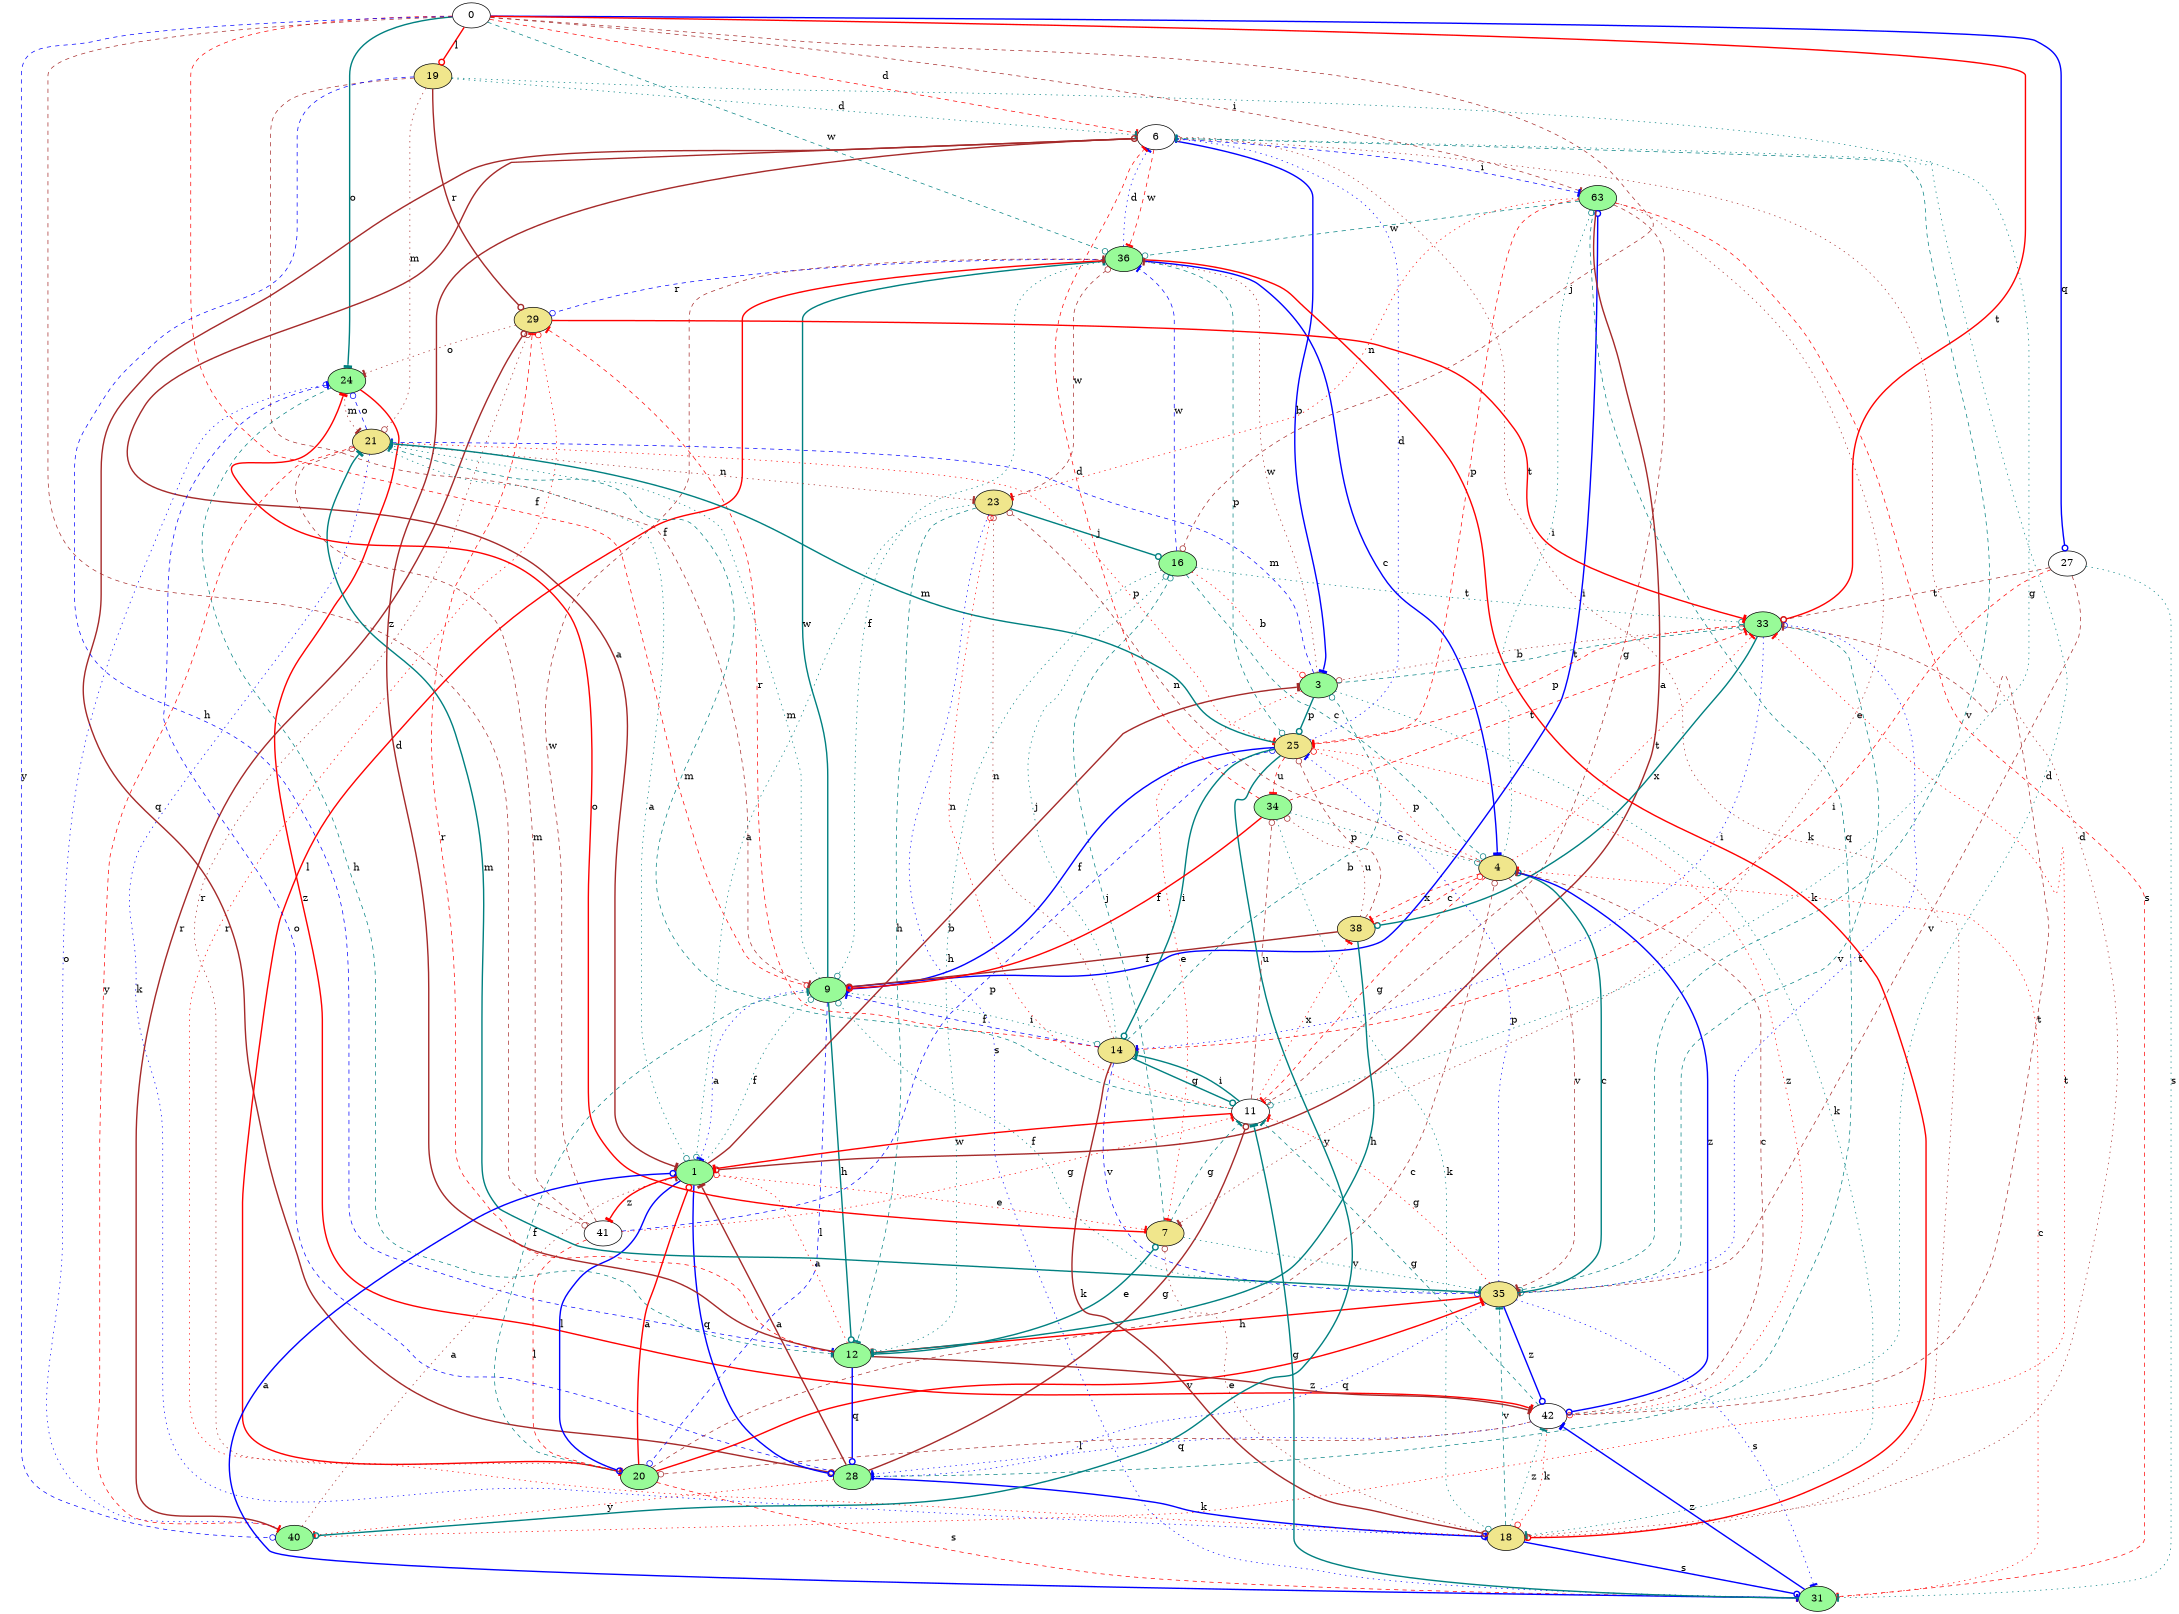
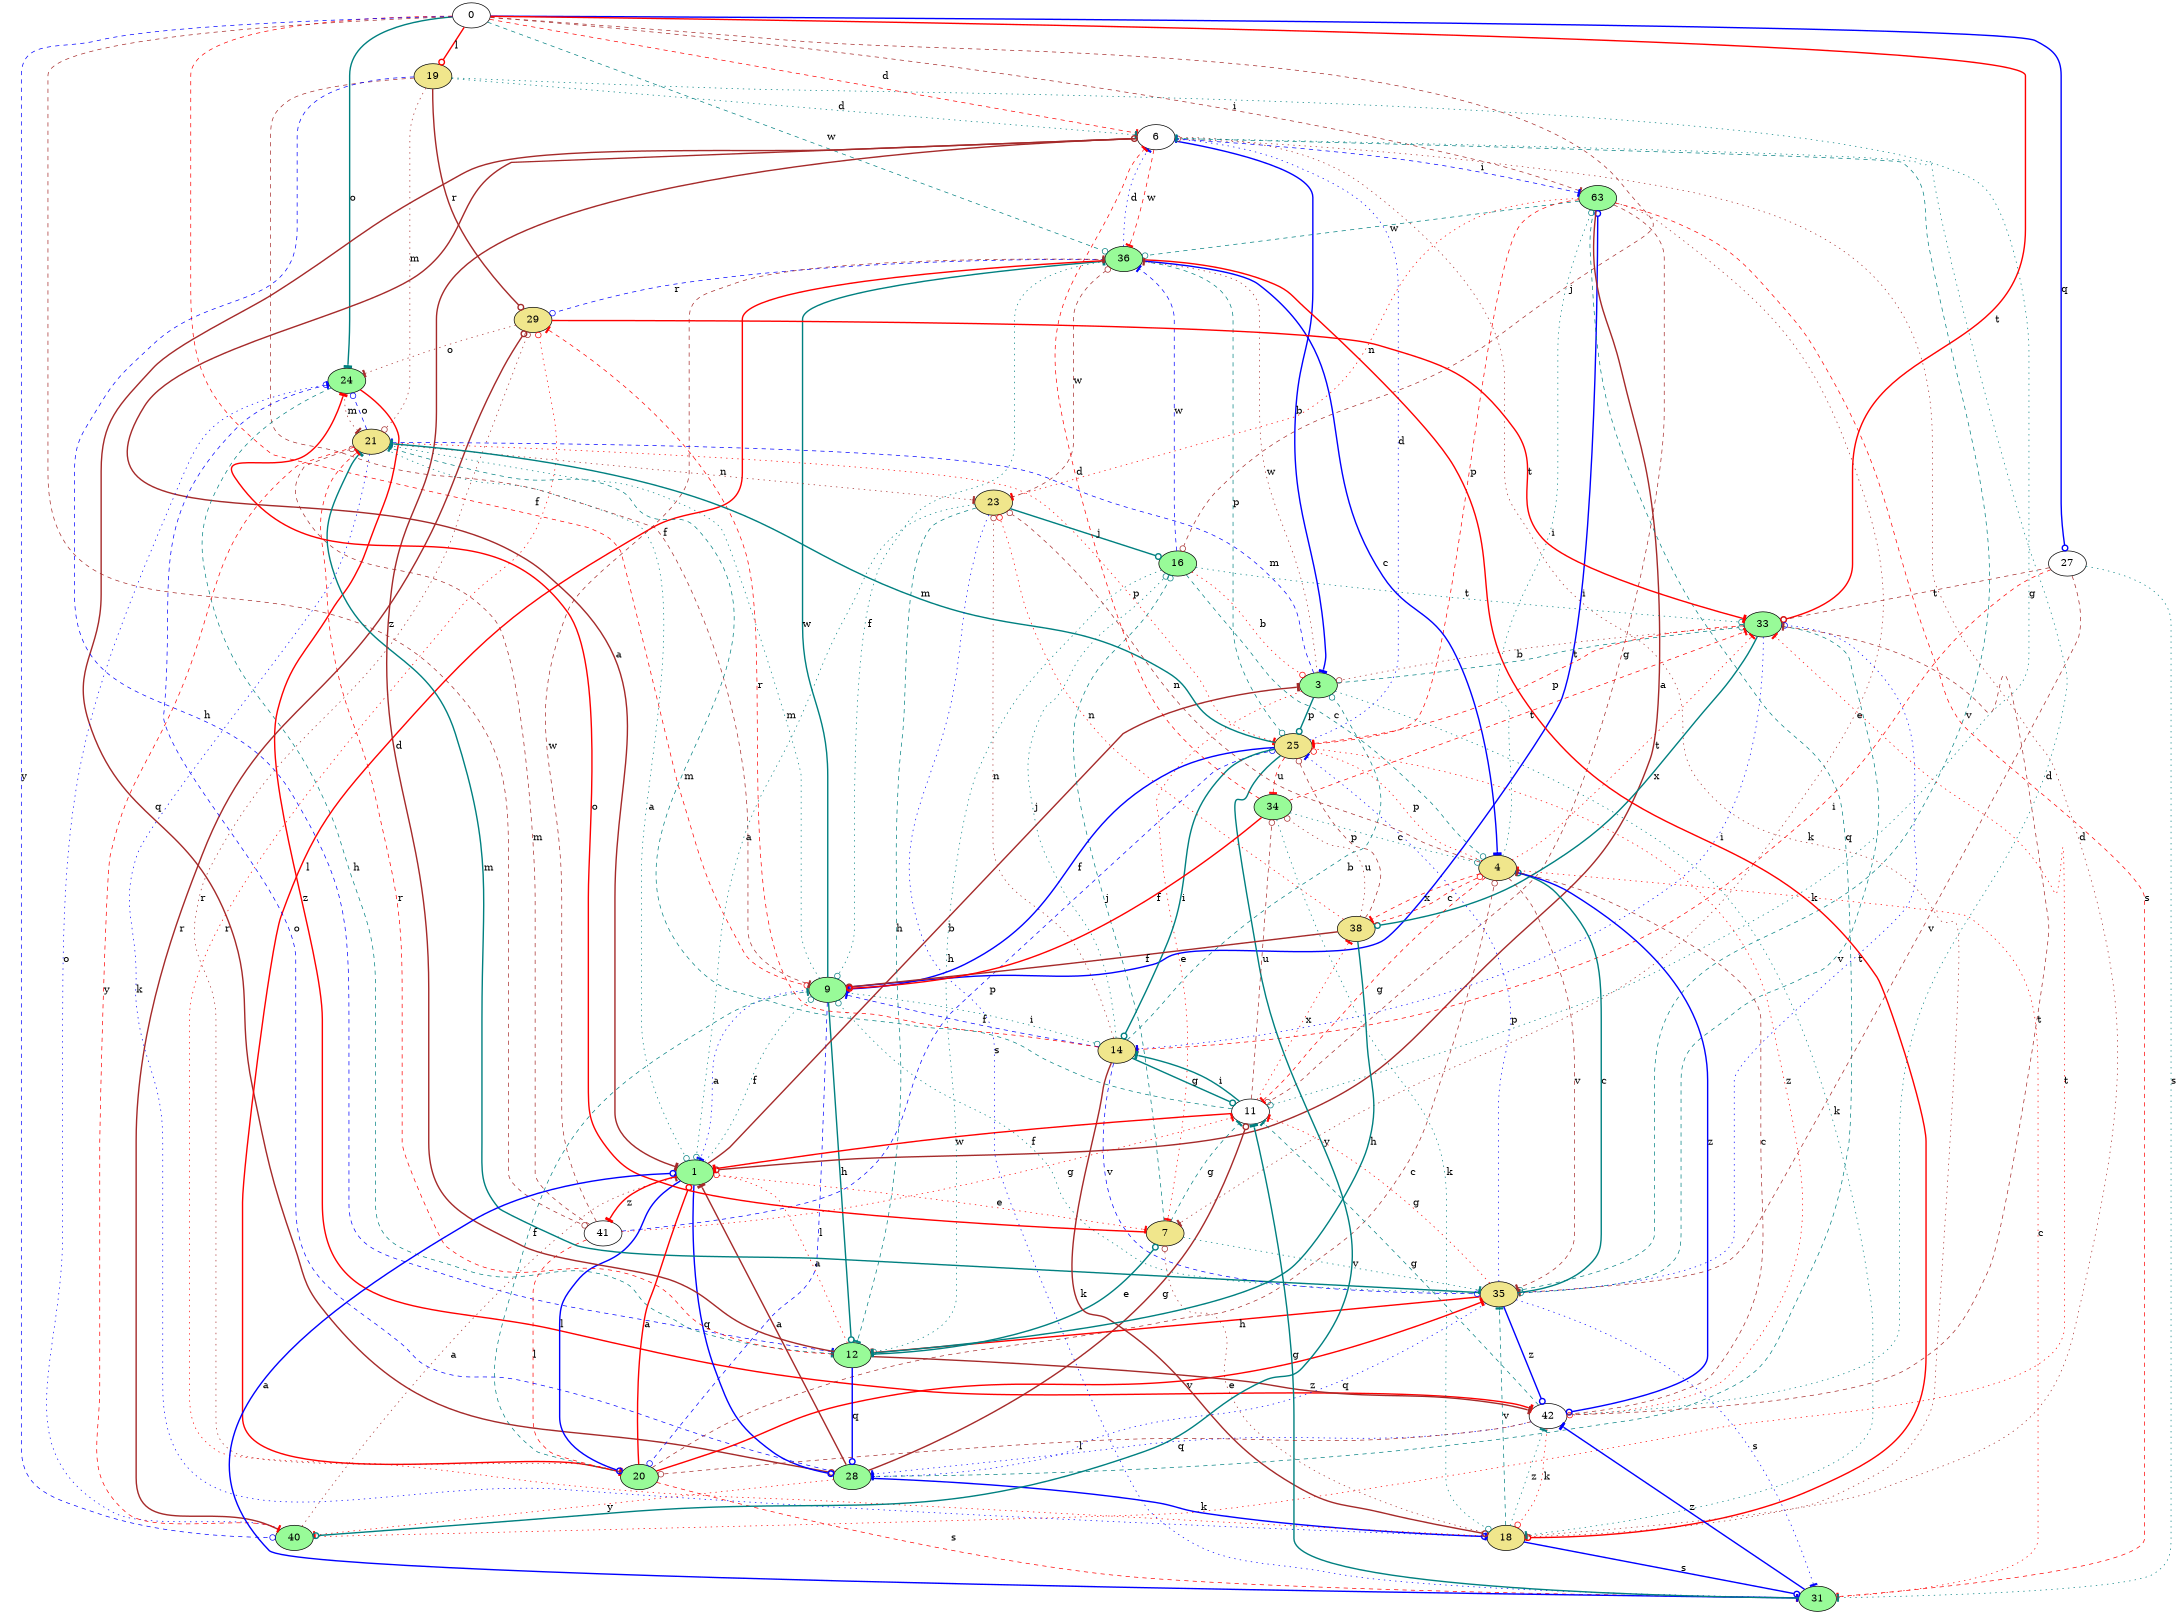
  strict digraph {
    node [fillcolor=palegreen style=filled]
    edge [arrowhead=tee color=teal style=dashed]
    0 [fillcolor=white]
    6 [fillcolor=white]
    9
    n4 [label=63]
    16
    19 [fillcolor=khaki]
    24
    27 [fillcolor=white]
    33
    36
    40
    41 [fillcolor=white]
    1
    3
    28
    18 [fillcolor=khaki]
    35 [fillcolor=khaki]
    20
    21 [fillcolor=khaki]
    12
    14 [fillcolor=khaki]
    7 [fillcolor=khaki]
    25 [fillcolor=khaki]
    11 [fillcolor=white]
    23 [fillcolor=khaki]
    31
    4 [fillcolor=khaki]
    29 [fillcolor=khaki]
    42 [fillcolor=white]
    38 [fillcolor=khaki]
    34
    0 -> 6 [color=red label=d]
    0 -> 9 [arrowhead=odot color=red label=f]
    0 -> n4 [color=brown label=i]
    0 -> 16 [arrowhead=odot color=brown label=j]
    0 -> 19 [arrowhead=odot color=red label=l style=bold]
    0 -> 24 [label=o style=bold]
    0 -> 27 [arrowhead=odot color=blue label=q style=bold]
    0 -> 33 [arrowhead=odot color=red label=t style=bold]
    0 -> 36 [arrowhead=odot label=w]
    0 -> 40 [arrowhead=odot color=blue label=y]
    0 -> 41 [arrowhead=odot color=brown label=z]
    6 -> n4 [color=blue label=i]
    6 -> 36 [color=red label=w]
    6 -> 1 [color=brown label=a style=bold]
    6 -> 3 [color=blue label=b style=bold]
    6 -> 28 [arrowhead=odot color=brown label=q style=bold]
    6 -> 18 [color=brown label=k style=dotted]
    6 -> 35 [arrowhead=odot label=v]
    9 -> n4 [arrowhead=odot color=blue label=i style=bold]
    9 -> 36 [label=w style=bold]
    9 -> 1 [color=blue label=a style=dotted]
    9 -> 20 [arrowhead=odot color=blue label=l]
    9 -> 21 [label=m style=dotted]
    9 -> 12 [arrowhead=odot label=h style=bold]
    9 -> 14 [arrowhead=odot label=i style=dotted]
    n4 -> 36 [arrowhead=odot label=w]
    n4 -> 1 [arrowhead=odot color=brown label=a style=bold]
    n4 -> 28 [label=q]
    n4 -> 7 [color=brown label=e style=dotted]
    n4 -> 25 [color=red label=p]
    n4 -> 11 [arrowhead=odot color=brown label=g]
    n4 -> 23 [color=red label=n style=dotted]
    n4 -> 31 [color=red label=s]
    16 -> 33 [arrowhead=odot label=t style=dotted]
    16 -> 36 [color=blue label=w]
    16 -> 3 [arrowhead=odot color=red label=b style=dotted]
    16 -> 12 [arrowhead=odot label=h style=dotted]
    16 -> 4 [arrowhead=odot label=c]
    19 -> 6 [label=d style=dotted]
    19 -> 9 [color=brown label=f]
    19 -> 21 [arrowhead=odot color=brown label=m style=dotted]
    19 -> 12 [color=blue label=h]
    19 -> 11 [arrowhead=odot label=g style=dotted]
    19 -> 29 [arrowhead=odot color=brown label=r style=bold]
    24 -> 21 [color=brown label=m style=dotted]
    24 -> 12 [label=h]
    24 -> 42 [color=red label=z style=bold]
    27 -> 33 [arrowhead=odot color=brown label=t]
    27 -> 35 [color=brown label=v]
    27 -> 14 [color=red label=i]
    27 -> 31 [label=s style=dotted]
    33 -> 3 [arrowhead=odot color=brown label=b style=dotted]
    33 -> 35 [arrowhead=odot label=v]
    33 -> 14 [color=blue label=i style=dotted]
    33 -> 25 [color=red label=p]
    33 -> 38 [arrowhead=odot label=x style=bold]
    36 -> 6 [color=blue label=d style=dotted]
    36 -> 9 [arrowhead=odot label=f style=dotted]
    36 -> 18 [arrowhead=odot color=red label=k style=bold]
    36 -> 20 [color=red label=l style=bold]
    36 -> 25 [arrowhead=odot label=p]
    36 -> 4 [color=blue label=c style=bold]
    36 -> 29 [arrowhead=odot color=blue label=r]
    40 -> 24 [arrowhead=odot color=blue label=o style=dotted]
    40 -> 33 [color=red label=t style=dotted]
    40 -> 1 [color=brown label=a style=dotted]
    40 -> 29 [arrowhead=odot color=brown label=r style=bold]
    41 -> 36 [color=brown label=w]
    41 -> 20 [color=red label=l]
    41 -> 21 [arrowhead=odot color=brown label=m]
    41 -> 25 [arrowhead=odot color=blue label=p]
    41 -> 11 [color=red label=g style=dotted]
    1 -> 9 [arrowhead=odot label=f style=dotted]
    1 -> 41 [color=red label=z style=bold]
    1 -> 3 [color=brown label=b style=bold]
    1 -> 28 [arrowhead=odot color=blue label=q style=bold]
    1 -> 20 [arrowhead=odot color=blue label=l style=bold]
    1 -> 7 [color=red label=e style=dotted]
    3 -> 33 [arrowhead=odot label=t]
    3 -> 36 [color=brown label=w style=dotted]
    3 -> 18 [label=k style=dotted]
    3 -> 21 [color=blue label=m]
    3 -> 7 [color=red label=e style=dotted]
    3 -> 25 [arrowhead=odot label=p style=bold]
    28 -> 24 [color=blue label=o]
    28 -> 40 [color=red label=y style=dotted]
    28 -> 1 [color=brown label=a style=bold]
    28 -> 18 [arrowhead=odot color=blue label=k style=bold]
    28 -> 11 [arrowhead=odot color=brown label=g style=bold]
    18 -> 6 [arrowhead=odot color=brown label=d style=dotted]
    18 -> 35 [label=v]
    18 -> 7 [arrowhead=odot color=brown label=e style=dotted]
    18 -> 31 [arrowhead=odot color=blue label=s style=bold]
    18 -> 29 [arrowhead=odot color=red label=r style=dotted]
    18 -> 42 [label=z style=dotted]
    35 -> 9 [arrowhead=odot label=f style=dotted]
    35 -> 33 [arrowhead=odot color=blue label=t style=dotted]
    35 -> 28 [color=blue label=q style=dotted]
    35 -> 21 [label=m style=bold]
    35 -> 12 [color=red label=h style=bold]
    35 -> 25 [color=blue label=p style=dotted]
    35 -> 11 [color=red label=g style=dotted]
    35 -> 31 [color=blue label=s style=dotted]
    35 -> 4 [arrowhead=odot label=c style=bold]
    35 -> 42 [arrowhead=odot color=blue label=z style=bold]
    20 -> 9 [label=f]
    20 -> 1 [arrowhead=odot color=red label=a style=bold]
    20 -> 35 [color=red label=v style=bold]
    20 -> 31 [color=red label=s]
    20 -> 4 [arrowhead=odot color=brown label=c]
    20 -> 29 [arrowhead=odot color=brown label=r style=dotted]
    21 -> 24 [arrowhead=odot color=blue label=o]
    21 -> 40 [color=red label=y]
    21 -> 1 [arrowhead=odot label=a style=dotted]
    21 -> 18 [color=blue label=k style=dotted]
    21 -> 25 [color=red label=p style=dotted]
    21 -> 23 [color=brown label=n style=dotted]
    12 -> 6 [arrowhead=odot color=brown label=d style=bold]
    12 -> 1 [arrowhead=odot color=red label=a style=dotted]
    12 -> 28 [arrowhead=odot color=blue label=q style=bold]
    12 -> 7 [arrowhead=odot label=e style=bold]
-   12 -> 29 [color=red label=r]
+   12 -> 21 [color=red label=r]
    12 -> 42 [color=brown label=z style=bold]
    14 -> 9 [color=blue label=f]
    14 -> 16 [arrowhead=odot label=j style=dotted]
    14 -> 3 [arrowhead=odot label=b]
    14 -> 18 [arrowhead=odot color=brown label=k style=bold]
    14 -> 35 [arrowhead=odot color=blue label=v]
    14 -> 11 [arrowhead=odot label=g style=bold]
    14 -> 23 [arrowhead=odot color=brown label=n style=dotted]
    14 -> 29 [color=red label=r]
    7 -> 16 [arrowhead=odot label=j]
    7 -> 24 [color=red label=o style=bold]
    7 -> 35 [label=v style=dotted]
    7 -> 11 [label=g]
    25 -> 6 [color=blue label=d style=dotted]
    25 -> 9 [color=blue label=f style=bold]
    25 -> 40 [arrowhead=odot label=y style=bold]
    25 -> 21 [label=m style=bold]
    25 -> 14 [arrowhead=odot label=i style=bold]
    25 -> 42 [arrowhead=odot color=red label=z style=dotted]
    25 -> 34 [color=red label=u]
    11 -> 1 [color=red label=w style=bold]
    11 -> 21 [label=m]
    11 -> 14 [label=i style=bold]
    11 -> 38 [color=red label=x style=dotted]
    11 -> 34 [arrowhead=odot color=brown label=u]
    23 -> 16 [arrowhead=odot label=j style=bold]
    23 -> 36 [arrowhead=odot color=brown label=w]
    23 -> 1 [arrowhead=odot label=a style=dotted]
    23 -> 12 [label=h]
    23 -> 31 [color=blue label=s style=dotted]
    31 -> 1 [arrowhead=odot color=blue label=a style=bold]
    31 -> 11 [label=g style=bold]
    31 -> 4 [color=red label=c style=dotted]
    31 -> 42 [color=blue label=z style=bold]
    4 -> n4 [arrowhead=odot label=i style=dotted]
    4 -> 33 [color=red label=t style=dotted]
    4 -> 35 [color=brown label=v]
    4 -> 25 [arrowhead=odot color=red label=p style=dotted]
    4 -> 11 [color=red label=g]
    4 -> 23 [arrowhead=odot color=brown label=n]
    4 -> 42 [arrowhead=odot color=blue label=z style=bold]
    4 -> 38 [color=red label=x]
    29 -> 24 [color=brown label=o style=dotted]
    29 -> 33 [color=red label=t style=bold]
    42 -> 6 [label=d style=dotted]
    42 -> 33 [color=brown label=t]
    42 -> 28 [color=blue label=q style=dotted]
    42 -> 18 [arrowhead=odot color=red label=k style=dotted]
    42 -> 20 [arrowhead=odot color=brown label=l]
    42 -> 11 [label=g]
    42 -> 4 [color=brown label=c]
    38 -> 9 [arrowhead=odot color=brown label=f style=bold]
    38 -> 12 [label=h style=bold]
    38 -> 25 [arrowhead=odot color=brown label=p]
-   11 -> 23 [arrowhead=odot color=red label=n style=dotted]
+   38 -> 23 [arrowhead=odot color=red label=n style=dotted]
    38 -> 4 [arrowhead=odot color=red label=c]
    38 -> 34 [arrowhead=odot color=brown label=u style=dotted]
    34 -> 6 [color=red label=d]
    34 -> 9 [arrowhead=odot color=red label=f style=bold]
    34 -> 33 [color=red label=t]
    34 -> 18 [arrowhead=odot label=k style=dotted]
    34 -> 4 [arrowhead=odot label=c style=dotted]
  }
